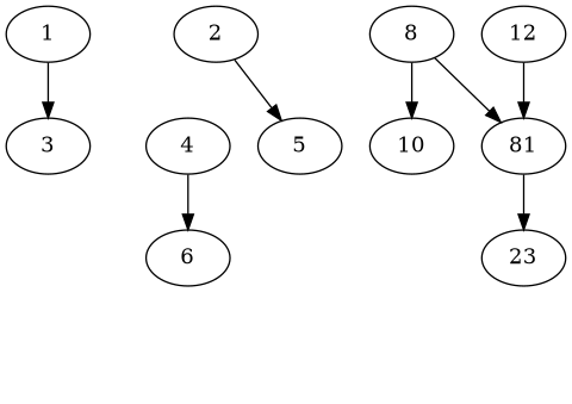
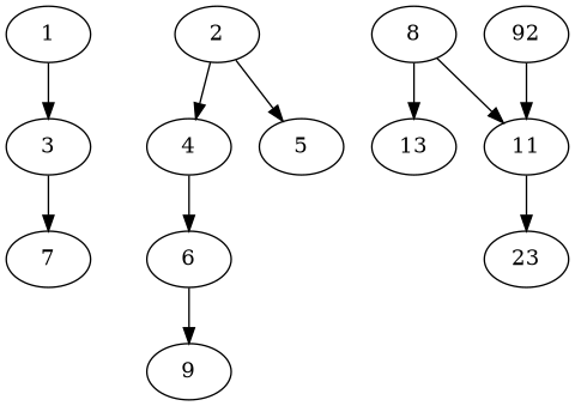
  digraph {
    node [alpha=0.07]
    1 [alpha=0.01 expect_size=156816824715968512000]
    3 [expect_size=9699768434937561088]
+   7 [alpha=0.19 expect_size=66386694330401161216]
    2 [alpha=0.04 expect_size=477346064571261]
    4 [alpha=0.15 expect_size=241971276500334144]
    5 [alpha=0.11 expect_size=100817416974103632]
    6 [alpha=0.09 expect_size=1086779532771328000]
+   9 [expect_size=281103477812372]
    8 [alpha=0.15 expect_size=260797403403200233472]
-   10 [alpha=0.04 expect_size=278813552375458955264]
-   11 [alpha=0.11 expect_size=243955154238375460864 label=81]
+   10 [alpha=0.04 expect_size=278813552375458955264 label=13]
+   11 [alpha=0.11 expect_size=243955154238375460864]
    n12 [alpha=0.02 expect_size=2424869857183924224 label=23]
-   12 [alpha=0.08 expect_size=10563597066269680]
+   12 [alpha=0.08 expect_size=10563597066269680 label=92]
    1 -> 3
+   3 -> 7
+   2 -> 4
    2 -> 5
    4 -> 6
+   6 -> 9
    8 -> 10
    8 -> 11
    11 -> n12
    12 -> 11
  }
